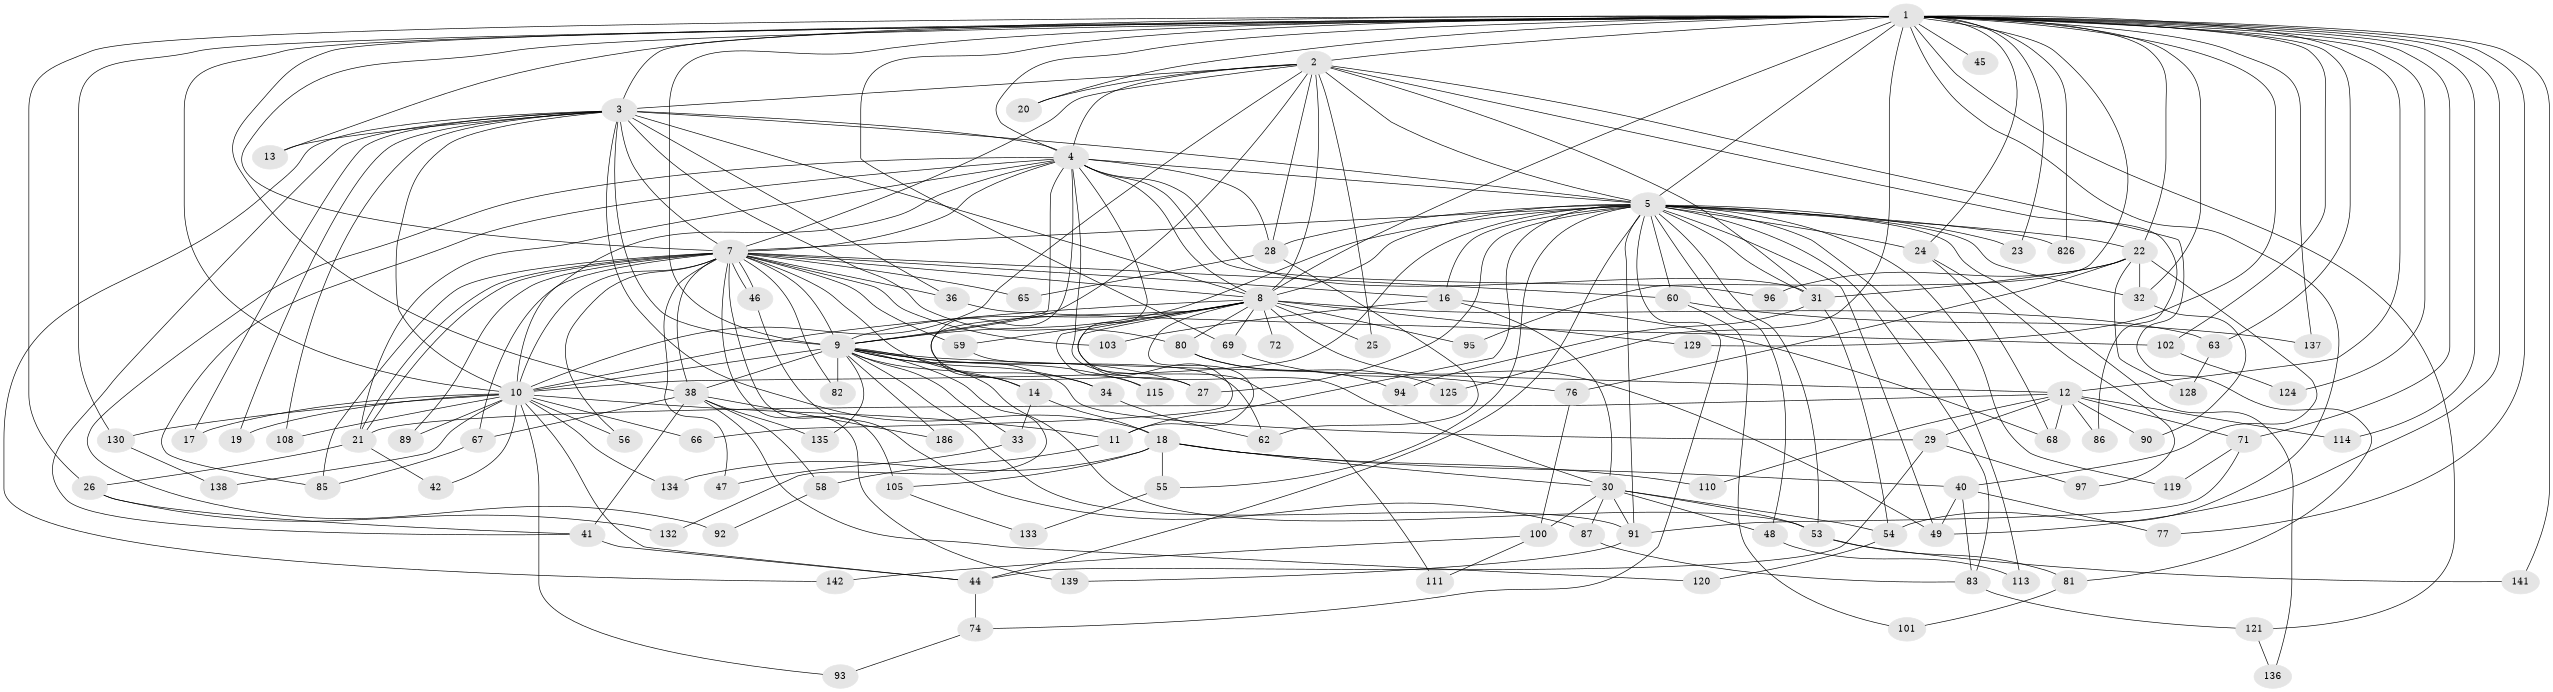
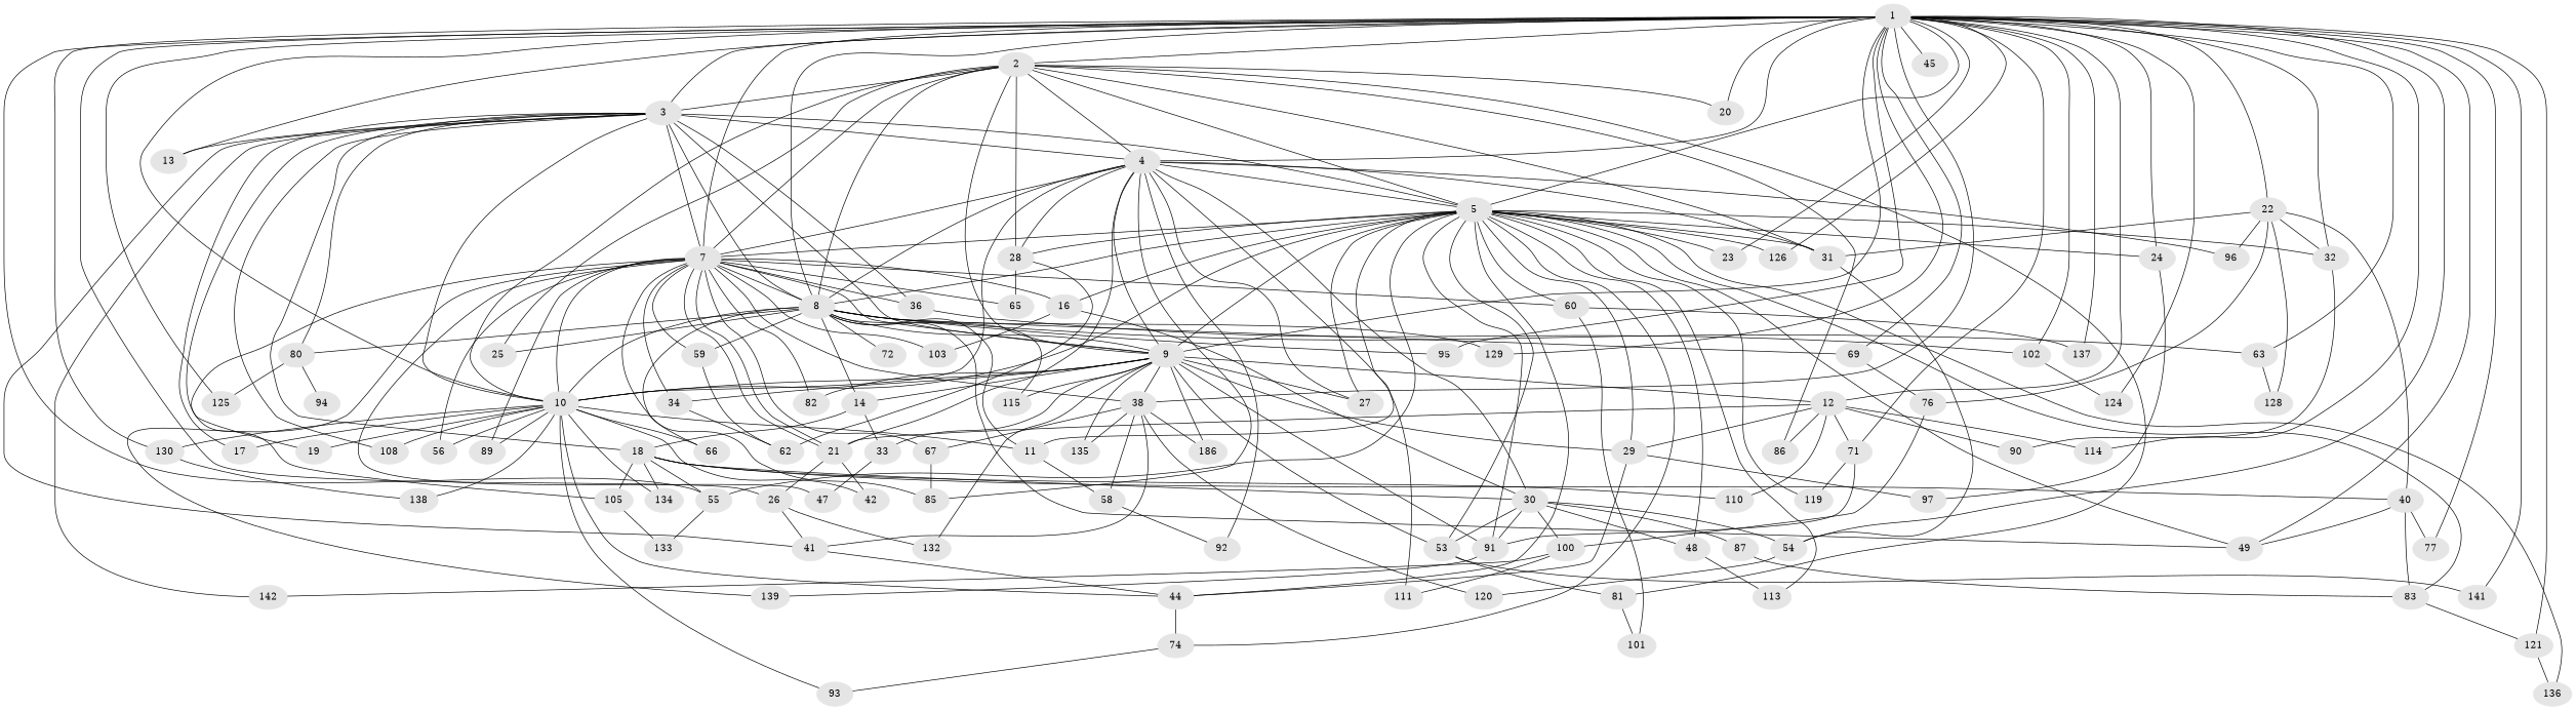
  graph {
    node [color=gray90 style=filled]
    1 [super="+6"]
    2 [super="+15"]
    3 [super="+78"]
    4 [super="+88"]
    5 [super="+52"]
    7 [super="+143"]
    8 [super="+37"]
    9 [super="+43"]
    10 [super="+35"]
    12 [super="+75"]
    13
    20
    22 [super="+39"]
    23
    24 [super="+140"]
    26
    32 [super="+64"]
    38 [super="+51"]
    45
    49 [super="+50"]
    54 [super="+112"]
    55 [super="+73"]
    63 [super="+127"]
    69
    71 [super="+117"]
    77
    95
    102
    114
    121 [super="+144"]
    124
    125
-   126 [label=826]
+   126
    129
    130
    137
    141
    25
    28 [super="+61"]
    31 [super="+123"]
    81
    86
    17
    18 [super="+116"]
    19
    36
    41 [super="+99"]
    80
    108
    142
    21 [super="+87"]
    27
    30 [super="+98"]
    85
    92
    96
    111
    16 [super="+107"]
    11 [super="+84"]
    44 [super="+104"]
    48
    53 [super="+70"]
    60
    74
    83 [super="+122"]
    91 [super="+109"]
    113
    119
    136
    34
-   46
    47
    56
    59
    65
    67 [super="+131"]
    82
    89
    103
    105
    139
    14
    66
    72
    115
    29
    33
    n88 [label=186]
    132
    135
    42
    93
    134
    138
-   68
    90
    110
    40 [super="+79"]
    76
    128
    97
    58
    120
    133
    62 [super="+118"]
    94
    101
    n108 [label=87]
    100
    1 -- 2 [weight=2]
    1 -- 3 [weight=2]
    1 -- 4 [weight=2]
    1 -- 5 [weight=2]
    1 -- 7 [weight=2]
    1 -- 8 [weight=3]
    1 -- 9 [weight=2]
    1 -- 10 [weight=2]
    1 -- 12 [weight=2]
    1 -- 13
    1 -- 20
    1 -- 22
    1 -- 23
    1 -- 24
    1 -- 26
    1 -- 32
    1 -- 38
    1 -- 45 [weight=2]
    1 -- 49
    1 -- 54
+   1 -- 55
    1 -- 63 [weight=2]
    1 -- 69
    1 -- 71
    1 -- 77
    1 -- 95
    1 -- 102
    1 -- 114
    1 -- 121 [weight=2]
    1 -- 124
    1 -- 125
    1 -- 126
    1 -- 129
    1 -- 130
    1 -- 137
    1 -- 141
    2 -- 3
    2 -- 4
    2 -- 5
    2 -- 7
    2 -- 8
    2 -- 9
    2 -- 10 [weight=2]
    2 -- 20
    2 -- 25
    2 -- 28
    2 -- 31
    2 -- 81
    2 -- 86
    3 -- 4
    3 -- 5
    3 -- 7 [weight=2]
    3 -- 8
    3 -- 9
    3 -- 10
    3 -- 13
    3 -- 17
    3 -- 18
    3 -- 19
    3 -- 36
    3 -- 41
    3 -- 80
    3 -- 108
    3 -- 142
    4 -- 5
    4 -- 7
    4 -- 8
    4 -- 9
    4 -- 10
    4 -- 28
    4 -- 31
    4 -- 21
    4 -- 27
    4 -- 30
    4 -- 85
    4 -- 92
    4 -- 96
    4 -- 111
    5 -- 7
    5 -- 8
    5 -- 9
    5 -- 10 [weight=2]
-   5 -- 22
+   5 -- 29
    5 -- 23
    5 -- 24
    5 -- 32
    5 -- 49
    5 -- 55
    5 -- 126
    5 -- 28
    5 -- 31
    5 -- 27
    5 -- 16
    5 -- 11
    5 -- 44
    5 -- 48
    5 -- 53
    5 -- 60
    5 -- 74
    5 -- 83
    5 -- 91
    5 -- 113
    5 -- 119
    5 -- 136
    7 -- 8
    7 -- 9
    7 -- 10
    7 -- 38
    7 -- 36
    7 -- 21
    7 -- 21
    7 -- 85
    7 -- 16
    7 -- 60
    7 -- 34
-   7 -- 46
-   7 -- 46
    7 -- 47
    7 -- 56
    7 -- 59
    7 -- 65
    7 -- 67 [weight=2]
    7 -- 82
    7 -- 89
    7 -- 103
    7 -- 105
    7 -- 139
    8 -- 9
    8 -- 10
    8 -- 49
    8 -- 63
    8 -- 69
    8 -- 95
    8 -- 129
    8 -- 25
    8 -- 80
    8 -- 11
    8 -- 59
    8 -- 14
    8 -- 66
    8 -- 72 [weight=2]
    8 -- 115
    9 -- 10
    9 -- 12
    9 -- 38
    9 -- 27
    9 -- 53
    9 -- 91
    9 -- 34
    9 -- 82
    9 -- 14
    9 -- 115
    9 -- 29
    9 -- 33
    9 -- n88
    9 -- 132
    9 -- 135
    10 -- 130
    10 -- 17
    10 -- 19
    10 -- 108
    10 -- 11
    10 -- 44
    10 -- 56
    10 -- 89
    10 -- 66
    10 -- 42
    10 -- 93
    10 -- 134
    10 -- 138
    12 -- 71
    12 -- 114
    12 -- 86
    12 -- 21
    12 -- 29
-   12 -- 68
    12 -- 90
    12 -- 110
    22 -- 32
    22 -- 31
    22 -- 96
    22 -- 40
    22 -- 76
    22 -- 128
-   24 -- 68
    24 -- 97
    26 -- 41
    26 -- 132
    32 -- 90
    38 -- 41
    38 -- 67
    38 -- n88
    38 -- 135
    38 -- 58
    38 -- 120
    54 -- 120
    55 -- 133
    63 -- 128
    69 -- 76
    71 -- 91
    71 -- 119
    102 -- 124
    121 -- 136
    130 -- 138
    28 -- 65
    28 -- 62
    31 -- 54
-   31 -- 94
    81 -- 101
    18 -- 55
    18 -- 30
    18 -- 105
    18 -- 134
    18 -- 110
    18 -- 40
    36 -- 102
    41 -- 44
    80 -- 125
    80 -- 94
    21 -- 26
    21 -- 42
    30 -- 54
    30 -- 48
    30 -- 53
    30 -- 91
    30 -- n108
    30 -- 100
    16 -- 30
    16 -- 103
-   16 -- 68
    11 -- 58
    44 -- 74
    48 -- 113
    53 -- 141
    53 -- 81
    60 -- 137
    60 -- 101
    74 -- 93
    83 -- 121
    91 -- 139
    34 -- 62
-   46 -- n108
    59 -- 62
    67 -- 85
    105 -- 133
    14 -- 18
    14 -- 33
    29 -- 44
    29 -- 97
    33 -- 47
    40 -- 49
    40 -- 77
    40 -- 83
    76 -- 100
    58 -- 92
    n108 -- 83
    100 -- 142
    100 -- 111
  }
